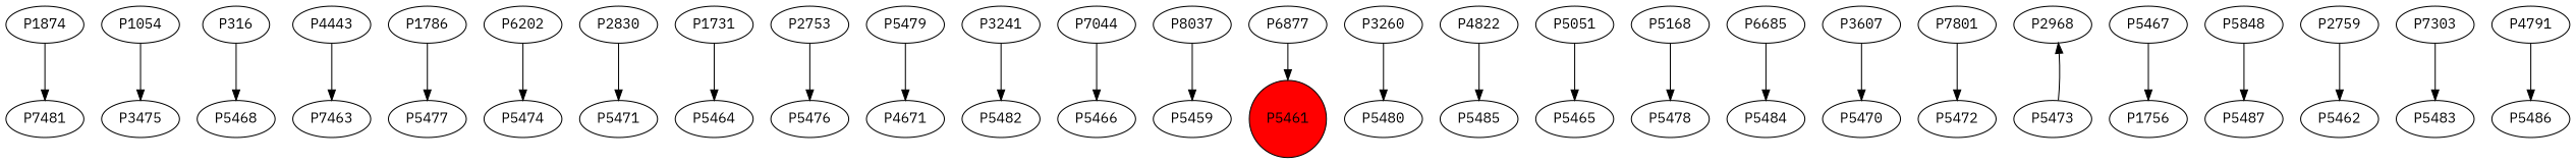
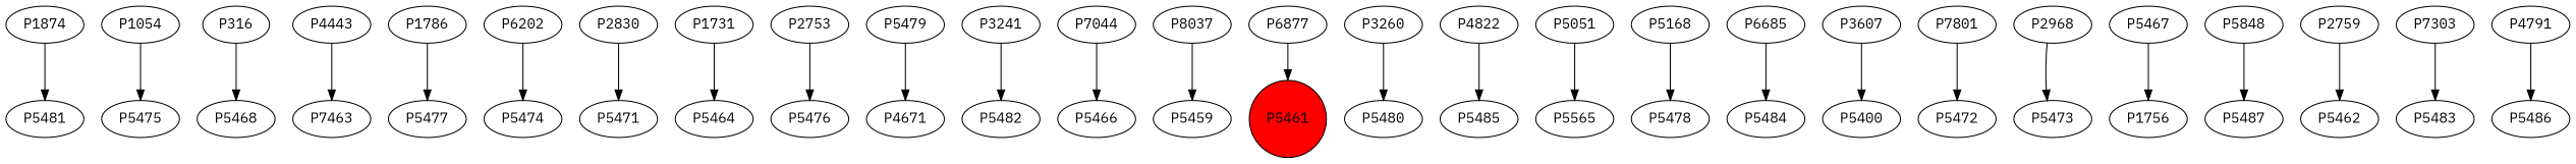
  digraph {
    fontname="IBM Plex Mono"
    node [fontname="IBM Plex Mono"]
    edge [fontname="IBM Plex Mono"]
    P1874
-   P5481 [label=P7481]
+   P5481
    P1054
-   P5475 [label=P3475]
+   P5475
    P316
    P5468
    n7 [label=P7463]
    P4443
    P1786
    P5477
    P6202
    P5474
    P2830
    P5471
    P1731
    P5464
    P2753
    P5476
    P5479
    P4671
    P3241
    P5482
    P7044
    P5466
    n25 [label=P5459]
    P8037
    P5461 [fillcolor=red shape=circle style=filled]
    P6877
    P3260
    P5480
    P4822
    P5485
    P5051
-   P5465
+   P5465 [label=P5565]
    P5168
    P5478
    P6685
    P5484
    P3607
-   P5470
+   P5470 [label=P5400]
    P7801
    P5472
    P2968
    P5473
    P5467
    P1756
    P5848
    P5487
    P2759
    P5462
    P7303
    P5483
    P4791
    P5486
    P1874 -> P5481
    P1054 -> P5475
    P316 -> P5468
    P4443 -> n7
    P1786 -> P5477
    P6202 -> P5474
    P2830 -> P5471
    P1731 -> P5464
    P2753 -> P5476
    P5479 -> P4671
    P3241 -> P5482
    P7044 -> P5466
    P8037 -> n25
    P6877 -> P5461
    P3260 -> P5480
    P4822 -> P5485
    P5051 -> P5465
    P5168 -> P5478
    P6685 -> P5484
    P3607 -> P5470
    P7801 -> P5472
-   P5473 -> P2968
+   P2968 -> P5473
    P5467 -> P1756
    P5848 -> P5487
    P2759 -> P5462
    P7303 -> P5483
    P4791 -> P5486
  }
